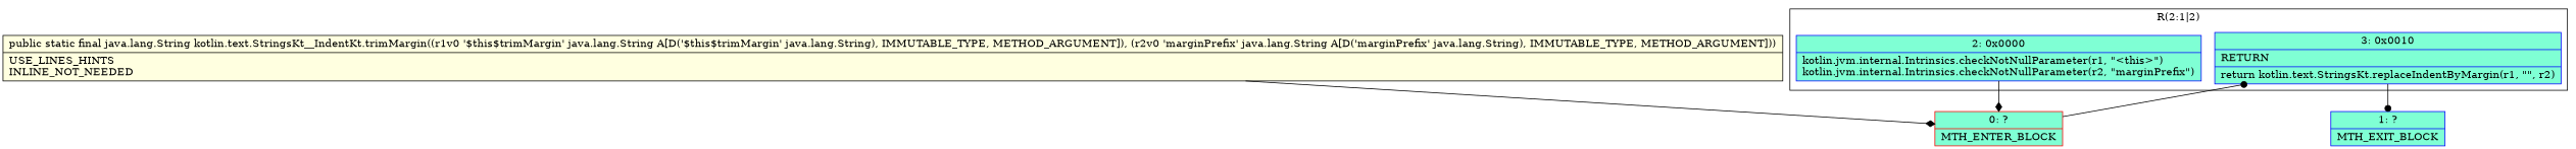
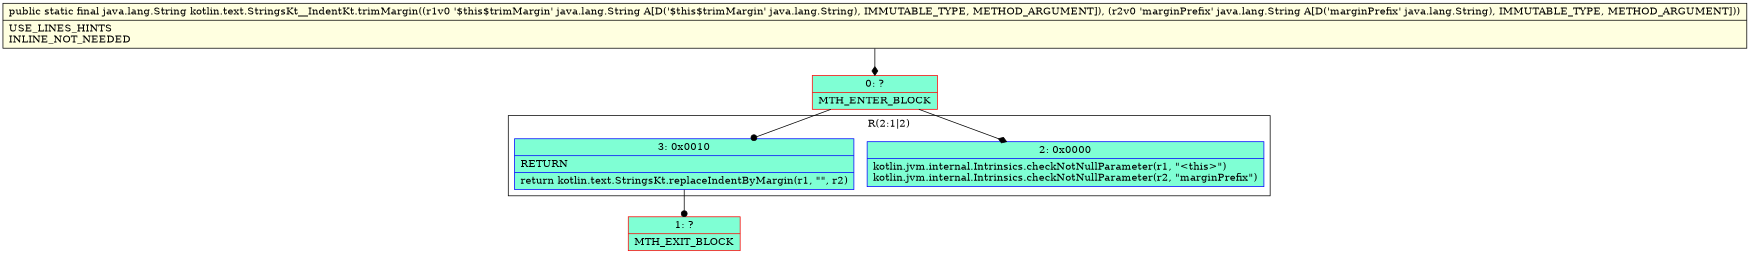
  digraph {
    node [color=blue fillcolor=aquamarine shape=record style=filled]
    edge [arrowhead=dot]
    n1 [label="{2\:\ 0x0000|kotlin.jvm.internal.Intrinsics.checkNotNullParameter(r1, \"\<this\>\")\lkotlin.jvm.internal.Intrinsics.checkNotNullParameter(r2, \"marginPrefix\")\l}"]
    n2 [label="{3\:\ 0x0010|RETURN\l|return kotlin.text.StringsKt.replaceIndentByMargin(r1, \"\", r2)\l}"]
-   n3 [label="{1\:\ ?|MTH_EXIT_BLOCK\l}"]
+   n3 [color=red label="{1\:\ ?|MTH_EXIT_BLOCK\l}"]
    n4 [color=red label="{0\:\ ?|MTH_ENTER_BLOCK\l}"]
    n5 [fillcolor=lightyellow label="{public static final java.lang.String kotlin.text.StringsKt__IndentKt.trimMargin((r1v0 '$this$trimMargin' java.lang.String A[D('$this$trimMargin' java.lang.String), IMMUTABLE_TYPE, METHOD_ARGUMENT]), (r2v0 'marginPrefix' java.lang.String A[D('marginPrefix' java.lang.String), IMMUTABLE_TYPE, METHOD_ARGUMENT]))  | USE_LINES_HINTS\lINLINE_NOT_NEEDED\l}" color=""]
    subgraph cluster_1 {
      label="R(2:1|2)"
      n1
      n2
    }
    n2 -> n3
-   n1 -> n4 [arrowhead=diamond]
+   n4 -> n1 [arrowhead=diamond]
    n4 -> n2
    n5 -> n4 [arrowhead=diamond]
  }
